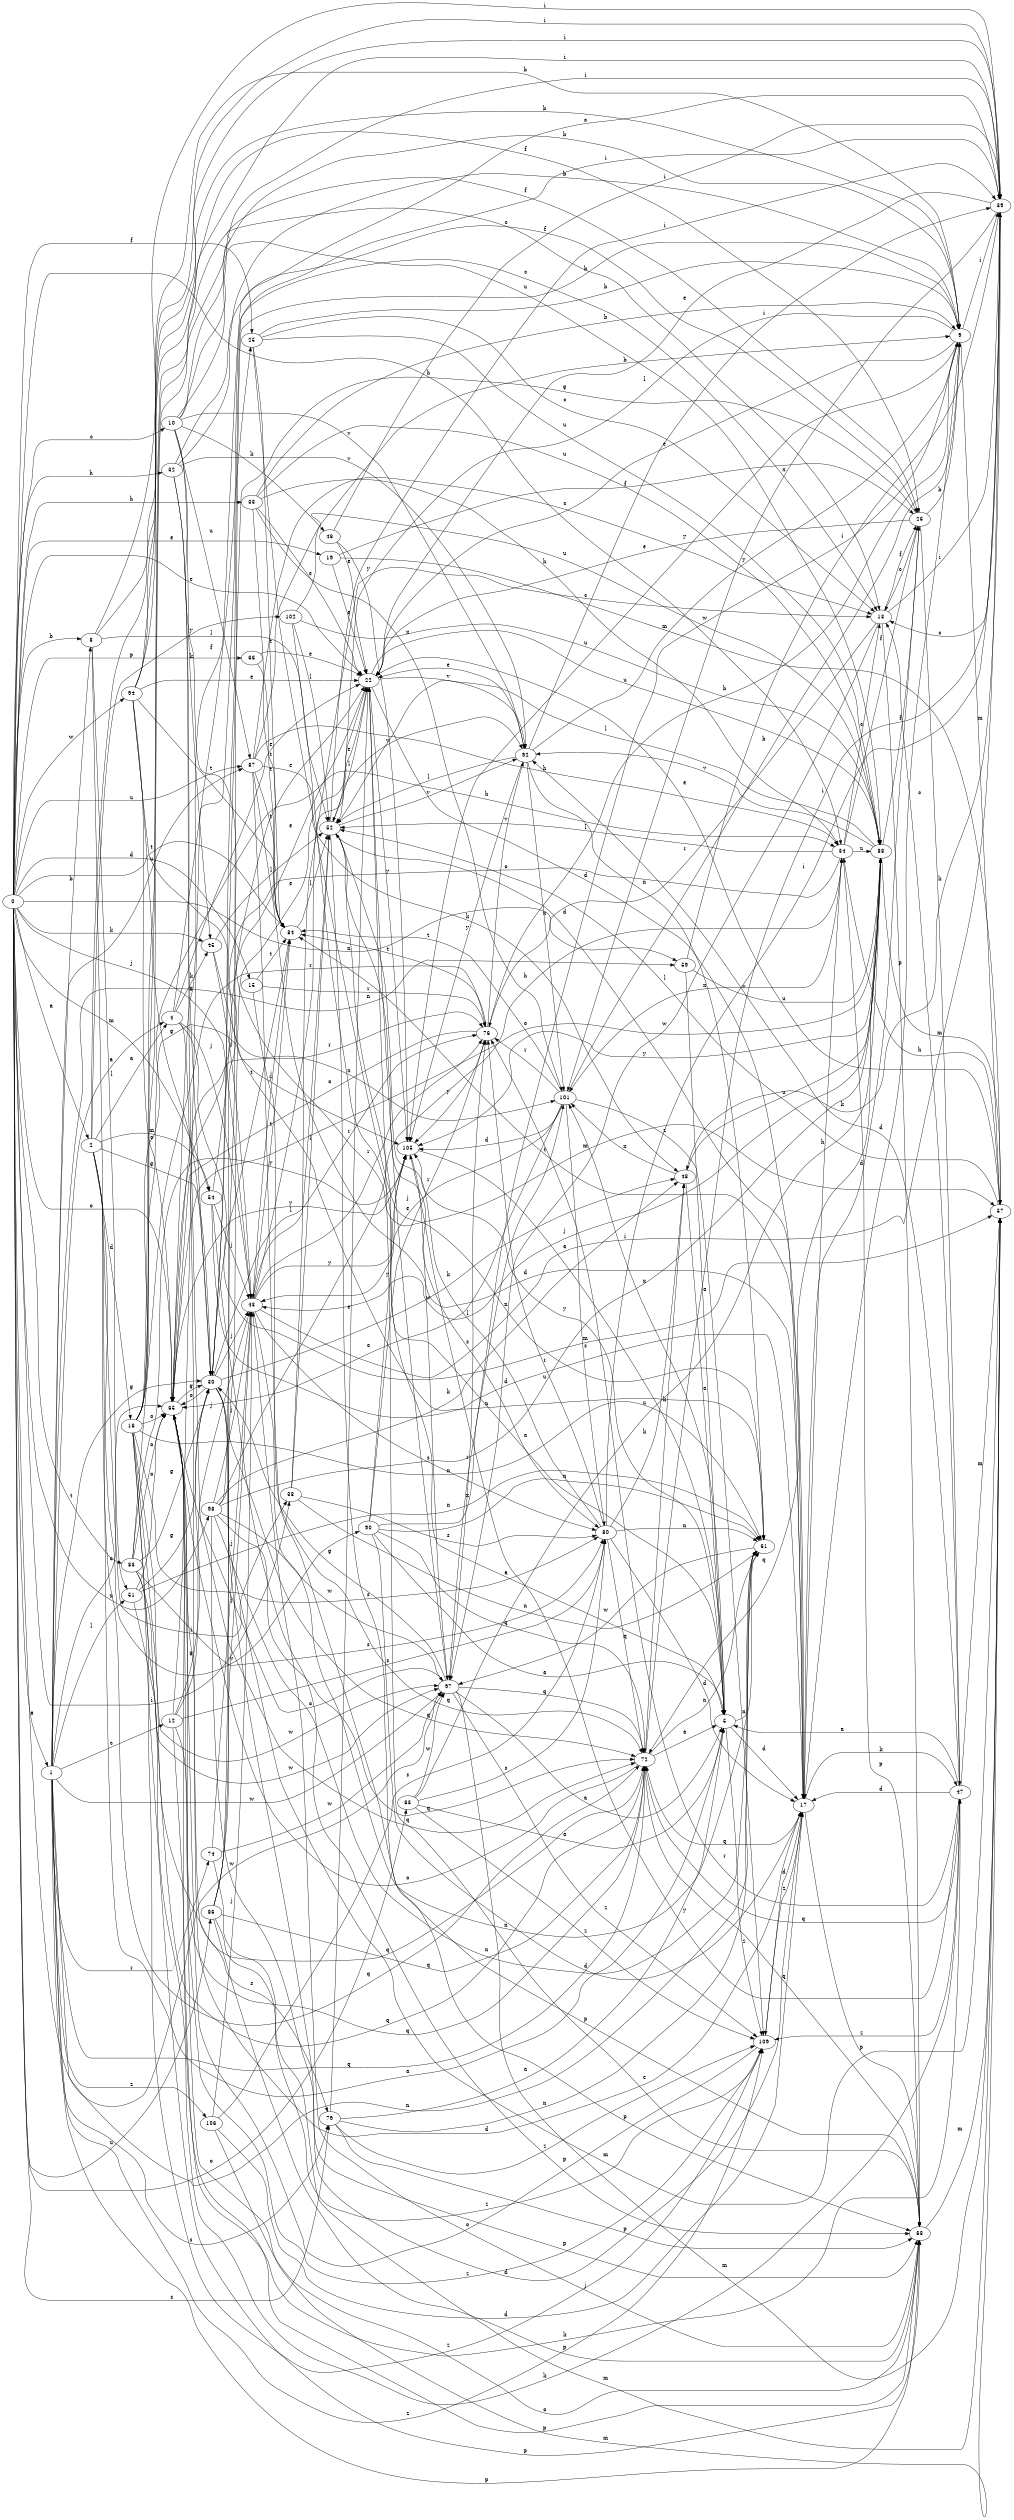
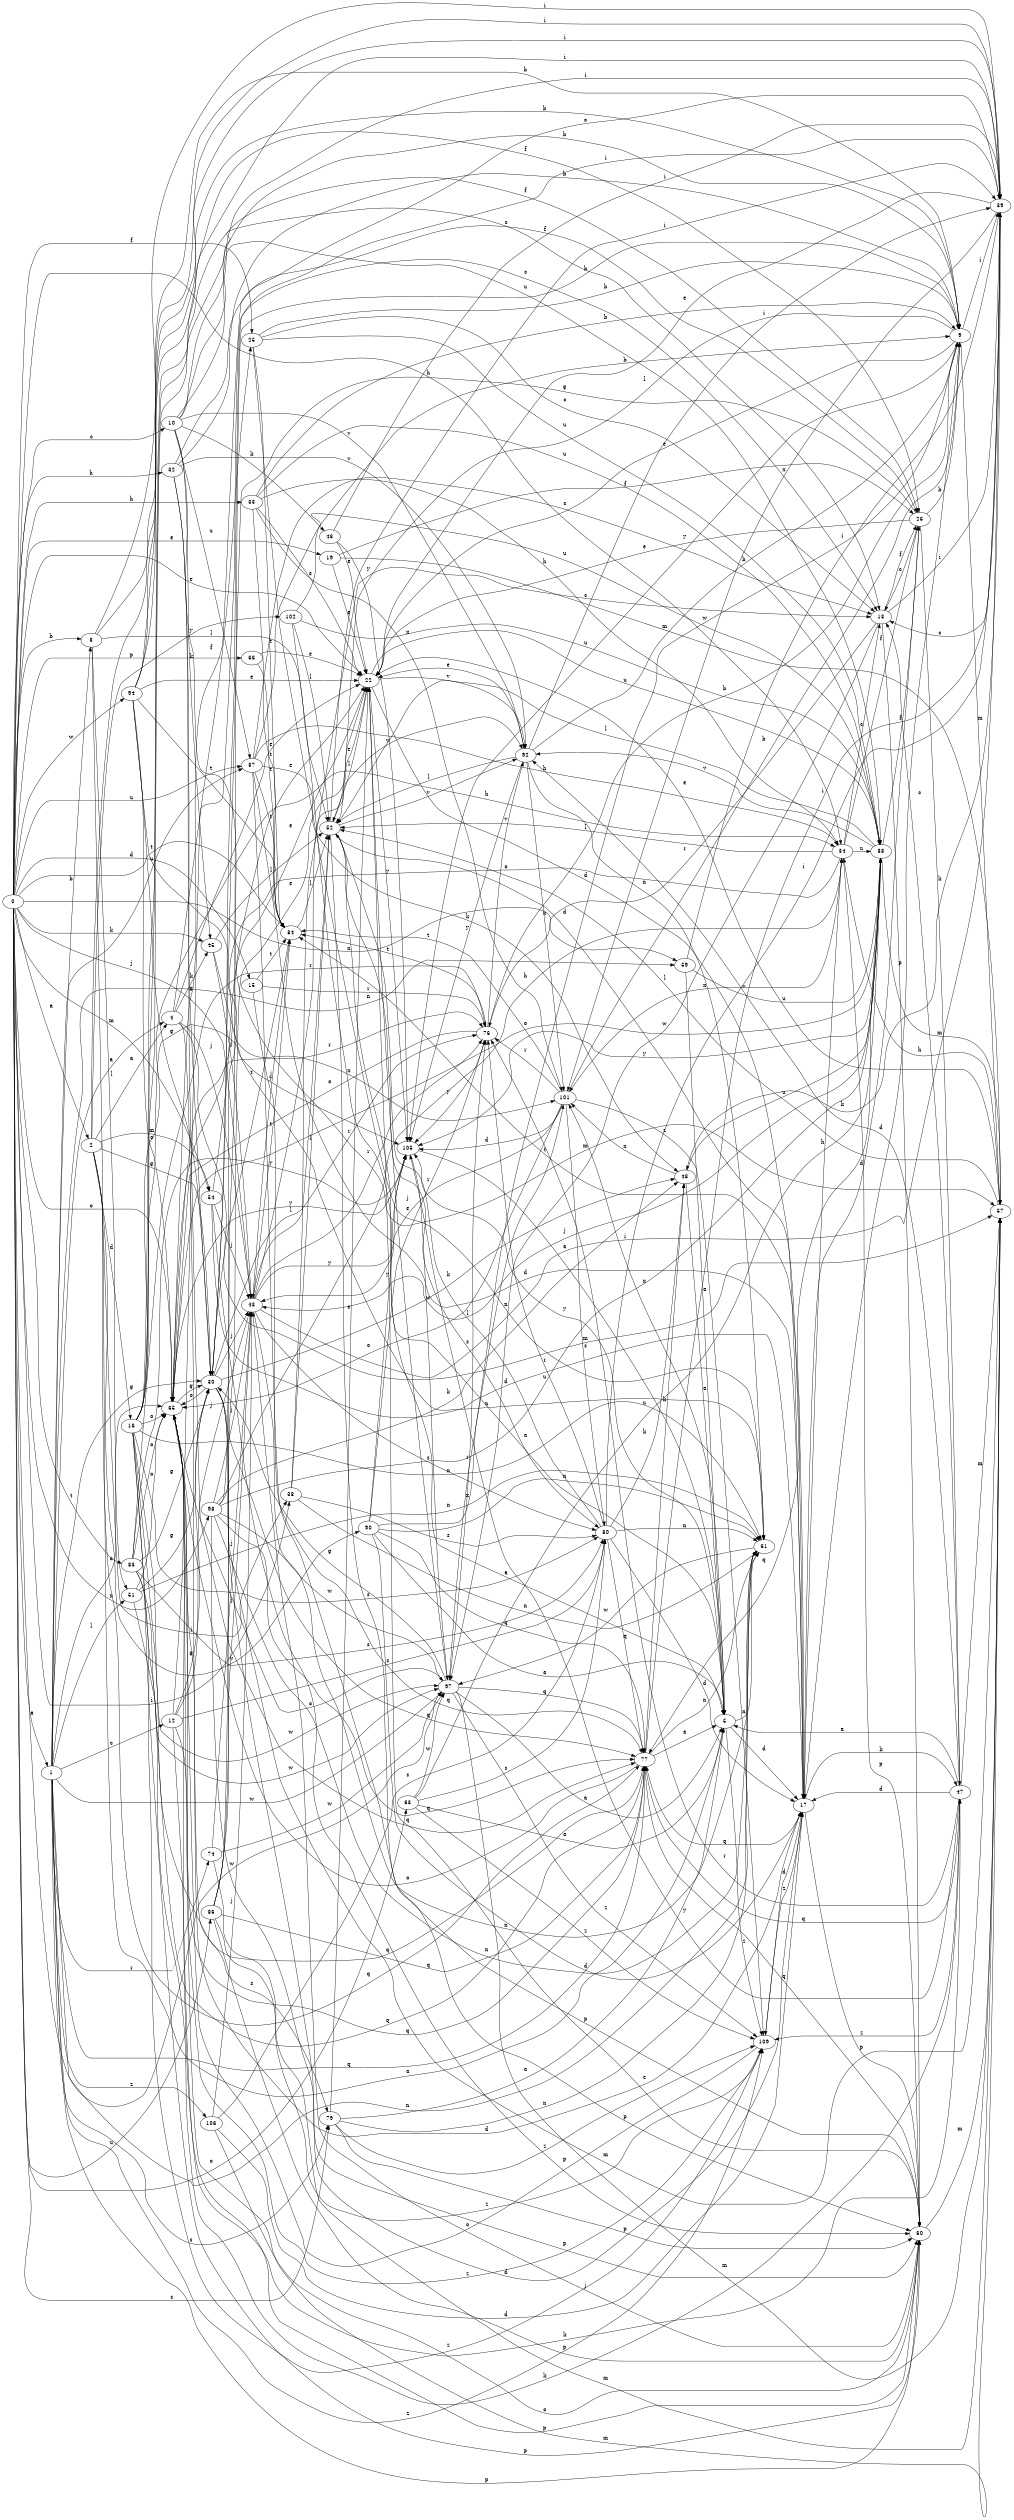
  strict digraph {
    rankdir=LR
    0
    1
    2
    8
    10
    15
    19
    22
    25
    32
    33
    34
    38
    43
    45
    54
    59
    63
    65
    66
    79
    83
    84
    86
    87
    94
    97
    98
    4
    12
    30
    51
    61
-   68
-   72
+   68 [label=60]
+   72 [label=77]
    74
    106
    109
    5
    16
    39
    90
    102
    9
    52
    57
    46
    88
    92
    76
    26
    17
    105
    13
    101
    80
    48
    47
    0 -> 1 [label=a]
    0 -> 2 [label=a]
    0 -> 8 [label=b]
    0 -> 10 [label=c]
    0 -> 15 [label=d]
    0 -> 19 [label=e]
    0 -> 22 [label=e]
    0 -> 25 [label=f]
    0 -> 32 [label=h]
    0 -> 33 [label=h]
    0 -> 34 [label=h]
    0 -> 38 [label=i]
    0 -> 43 [label=j]
    0 -> 45 [label=k]
    0 -> 54 [label=m]
    0 -> 59 [label=n]
    0 -> 63 [label=o]
    0 -> 65 [label=o]
    0 -> 66 [label=p]
    0 -> 79 [label=s]
    0 -> 83 [label=t]
    0 -> 84 [label=t]
    0 -> 86 [label=u]
    0 -> 87 [label=u]
    0 -> 94 [label=w]
    0 -> 97 [label=w]
    0 -> 98 [label=x]
    1 -> 8 [label=b]
    1 -> 59 [label=n]
    1 -> 65 [label=o]
    1 -> 79 [label=s]
    1 -> 87 [label=u]
    1 -> 97 [label=w]
    1 -> 4 [label=a]
    1 -> 12 [label=c]
    1 -> 30 [label=g]
    1 -> 51 [label=l]
    1 -> 61 [label=n]
    1 -> 68 [label=p]
    1 -> 72 [label=q]
    1 -> 74 [label=r]
    1 -> 106 [label=z]
    1 -> 109 [label=z]
    2 -> 38 [label=i]
    2 -> 54 [label=m]
    2 -> 4 [label=a]
    2 -> 30 [label=g]
    2 -> 5 [label=a]
    2 -> 16 [label=d]
    2 -> 39 [label=i]
    2 -> 90 [label=v]
    2 -> 102 [label=y]
    8 -> 51 [label=l]
    8 -> 72 [label=q]
    8 -> 39 [label=i]
    8 -> 9 [label=b]
    8 -> 52 [label=l]
    10 -> 45 [label=k]
    10 -> 87 [label=u]
    10 -> 39 [label=i]
    10 -> 9 [label=b]
    10 -> 57 [label=m]
    10 -> 46 [label=k]
    10 -> 88 [label=u]
    10 -> 92 [label=v]
    15 -> 84 [label=t]
    15 -> 72 [label=q]
    15 -> 76 [label=r]
    19 -> 22 [label=e]
    19 -> 57 [label=m]
    19 -> 26 [label=f]
    22 -> 52 [label=l]
    22 -> 88 [label=u]
    22 -> 92 [label=v]
    22 -> 17 [label=d]
    22 -> 105 [label=y]
    25 -> 84 [label=t]
    25 -> 61 [label=n]
    25 -> 9 [label=b]
    25 -> 88 [label=u]
    25 -> 13 [label=c]
    32 -> 30 [label=g]
    32 -> 72 [label=q]
    32 -> 9 [label=b]
    32 -> 92 [label=v]
    32 -> 26 [label=f]
    33 -> 22 [label=e]
    33 -> 34 [label=h]
    33 -> 84 [label=t]
    33 -> 9 [label=b]
    33 -> 88 [label=u]
    33 -> 101 [label=x]
    34 -> 65 [label=o]
    34 -> 68 [label=p]
    34 -> 52 [label=l]
    34 -> 88 [label=u]
    34 -> 26 [label=f]
    34 -> 13 [label=c]
    34 -> 101 [label=x]
    38 -> 61 [label=n]
    38 -> 52 [label=l]
    38 -> 13 [label=c]
    38 -> 80 [label=s]
    43 -> 84 [label=t]
    43 -> 61 [label=n]
    43 -> 39 [label=i]
    43 -> 52 [label=l]
    43 -> 92 [label=v]
    43 -> 76 [label=r]
    43 -> 105 [label=y]
    43 -> 80 [label=s]
    45 -> 43 [label=j]
    45 -> 61 [label=n]
    45 -> 52 [label=l]
    54 -> 22 [label=e]
    54 -> 43 [label=j]
    54 -> 68 [label=p]
    54 -> 17 [label=d]
    59 -> 5 [label=a]
    59 -> 39 [label=i]
    59 -> 88 [label=u]
    63 -> 97 [label=w]
    63 -> 109 [label=z]
    63 -> 5 [label=a]
    63 -> 88 [label=u]
    63 -> 80 [label=s]
    65 -> 30 [label=g]
    65 -> 68 [label=p]
    65 -> 109 [label=z]
    65 -> 76 [label=r]
    65 -> 17 [label=d]
    65 -> 105 [label=y]
    66 -> 22 [label=e]
    66 -> 84 [label=t]
    79 -> 22 [label=e]
    79 -> 61 [label=n]
    79 -> 68 [label=p]
    79 -> 109 [label=z]
    79 -> 5 [label=a]
    83 -> 65 [label=o]
    83 -> 30 [label=g]
    83 -> 72 [label=q]
    83 -> 109 [label=z]
    83 -> 76 [label=r]
    83 -> 105 [label=y]
    83 -> 80 [label=s]
    84 -> 43 [label=j]
    84 -> 52 [label=l]
    86 -> 22 [label=e]
    86 -> 43 [label=j]
    86 -> 68 [label=p]
    86 -> 72 [label=q]
    86 -> 109 [label=z]
    86 -> 9 [label=b]
    87 -> 34 [label=h]
    87 -> 84 [label=t]
    87 -> 68 [label=p]
    87 -> 88 [label=u]
    87 -> 17 [label=d]
    87 -> 13 [label=c]
    87 -> 48 [label=k]
    94 -> 22 [label=e]
    94 -> 65 [label=o]
    94 -> 84 [label=t]
    94 -> 30 [label=g]
    94 -> 39 [label=i]
    94 -> 9 [label=b]
    94 -> 26 [label=f]
    94 -> 101 [label=x]
    97 -> 22 [label=e]
    97 -> 65 [label=o]
    97 -> 30 [label=g]
    97 -> 72 [label=q]
    97 -> 109 [label=z]
    97 -> 5 [label=a]
    97 -> 57 [label=m]
    97 -> 76 [label=r]
    98 -> 22 [label=e]
    98 -> 34 [label=h]
    98 -> 43 [label=j]
    98 -> 97 [label=w]
    98 -> 61 [label=n]
    98 -> 72 [label=q]
    98 -> 88 [label=u]
    98 -> 17 [label=d]
    98 -> 48 [label=k]
    4 -> 22 [label=e]
    4 -> 25 [label=f]
    4 -> 43 [label=j]
    4 -> 45 [label=k]
    4 -> 79 [label=s]
    4 -> 57 [label=m]
    12 -> 43 [label=j]
    12 -> 30 [label=g]
    12 -> 72 [label=q]
    12 -> 13 [label=c]
    12 -> 80 [label=s]
    12 -> 47 [label=k]
    30 -> 43 [label=j]
    30 -> 65 [label=o]
    30 -> 84 [label=t]
    30 -> 68 [label=p]
    30 -> 72 [label=q]
    30 -> 39 [label=i]
    30 -> 57 [label=m]
    30 -> 76 [label=r]
    30 -> 48 [label=k]
    51 -> 65 [label=o]
    51 -> 97 [label=w]
    51 -> 30 [label=g]
    51 -> 61 [label=n]
    61 -> 97 [label=w]
    68 -> 22 [label=e]
    68 -> 43 [label=j]
    68 -> 65 [label=o]
    68 -> 72 [label=q]
    68 -> 57 [label=m]
    72 -> 65 [label=o]
    72 -> 61 [label=n]
    72 -> 5 [label=a]
    72 -> 39 [label=i]
    72 -> 48 [label=k]
    74 -> 43 [label=j]
    74 -> 97 [label=w]
    74 -> 57 [label=m]
    106 -> 43 [label=j]
    106 -> 57 [label=m]
    106 -> 17 [label=d]
    106 -> 80 [label=s]
    109 -> 65 [label=o]
    109 -> 17 [label=d]
    5 -> 61 [label=n]
    5 -> 109 [label=z]
    5 -> 17 [label=d]
    5 -> 105 [label=y]
    5 -> 101 [label=x]
    16 -> 34 [label=h]
    16 -> 65 [label=o]
    16 -> 97 [label=w]
    16 -> 61 [label=n]
    16 -> 68 [label=p]
    16 -> 72 [label=q]
    16 -> 39 [label=i]
    16 -> 26 [label=f]
    16 -> 105 [label=y]
    16 -> 13 [label=c]
    16 -> 80 [label=s]
    16 -> 47 [label=k]
    39 -> 22 [label=e]
    39 -> 65 [label=o]
    39 -> 13 [label=c]
    39 -> 101 [label=x]
    39 -> 48 [label=k]
    90 -> 61 [label=n]
    90 -> 72 [label=q]
    90 -> 5 [label=a]
    90 -> 76 [label=r]
    90 -> 17 [label=d]
    90 -> 105 [label=y]
    90 -> 101 [label=x]
    102 -> 5 [label=a]
    102 -> 9 [label=b]
    102 -> 52 [label=l]
    102 -> 88 [label=u]
    9 -> 22 [label=e]
    9 -> 97 [label=w]
    9 -> 39 [label=i]
    9 -> 52 [label=l]
    9 -> 57 [label=m]
    9 -> 17 [label=d]
    9 -> 105 [label=y]
    52 -> 22 [label=e]
    52 -> 68 [label=p]
    52 -> 5 [label=a]
    52 -> 39 [label=i]
    52 -> 92 [label=v]
    52 -> 17 [label=d]
    52 -> 80 [label=s]
    57 -> 22 [label=e]
    57 -> 34 [label=h]
    57 -> 52 [label=l]
    46 -> 22 [label=e]
    46 -> 39 [label=i]
    46 -> 105 [label=y]
    88 -> 43 [label=j]
    88 -> 65 [label=o]
    88 -> 72 [label=q]
    88 -> 52 [label=l]
    88 -> 57 [label=m]
    88 -> 92 [label=v]
    88 -> 26 [label=f]
    88 -> 105 [label=y]
    92 -> 22 [label=e]
    92 -> 61 [label=n]
    92 -> 39 [label=i]
-   92 -> 9 [label=y]
+   92 -> 9 [label=b]
    92 -> 52 [label=l]
    92 -> 105 [label=y]
    92 -> 101 [label=x]
    76 -> 65 [label=o]
    76 -> 84 [label=t]
    76 -> 9 [label=b]
    76 -> 92 [label=v]
    76 -> 105 [label=y]
    26 -> 22 [label=e]
    26 -> 30 [label=g]
    26 -> 9 [label=b]
    26 -> 17 [label=d]
    26 -> 13 [label=c]
    26 -> 47 [label=k]
    17 -> 34 [label=h]
    17 -> 84 [label=t]
    17 -> 68 [label=p]
    17 -> 72 [label=q]
    17 -> 109 [label=z]
    17 -> 47 [label=k]
    105 -> 97 [label=w]
    105 -> 5 [label=a]
    13 -> 97 [label=w]
    13 -> 68 [label=p]
    13 -> 39 [label=i]
    13 -> 76 [label=r]
    13 -> 26 [label=f]
    101 -> 43 [label=j]
    101 -> 65 [label=o]
    101 -> 84 [label=t]
    101 -> 109 [label=z]
    101 -> 9 [label=b]
    101 -> 76 [label=r]
    101 -> 105 [label=d]
    101 -> 80 [label=s]
    80 -> 61 [label=n]
    80 -> 72 [label=q]
    80 -> 39 [label=i]
    80 -> 52 [label=l]
    80 -> 76 [label=r]
    80 -> 17 [label=d]
    80 -> 48 [label=k]
    48 -> 5 [label=a]
    48 -> 88 [label=u]
    48 -> 101 [label=x]
    47 -> 72 [label=q]
    47 -> 109 [label=z]
    47 -> 5 [label=a]
    47 -> 57 [label=m]
    47 -> 92 [label=v]
    47 -> 76 [label=r]
    47 -> 17 [label=d]
    47 -> 105 [label=y]
    47 -> 13 [label=c]
  }
